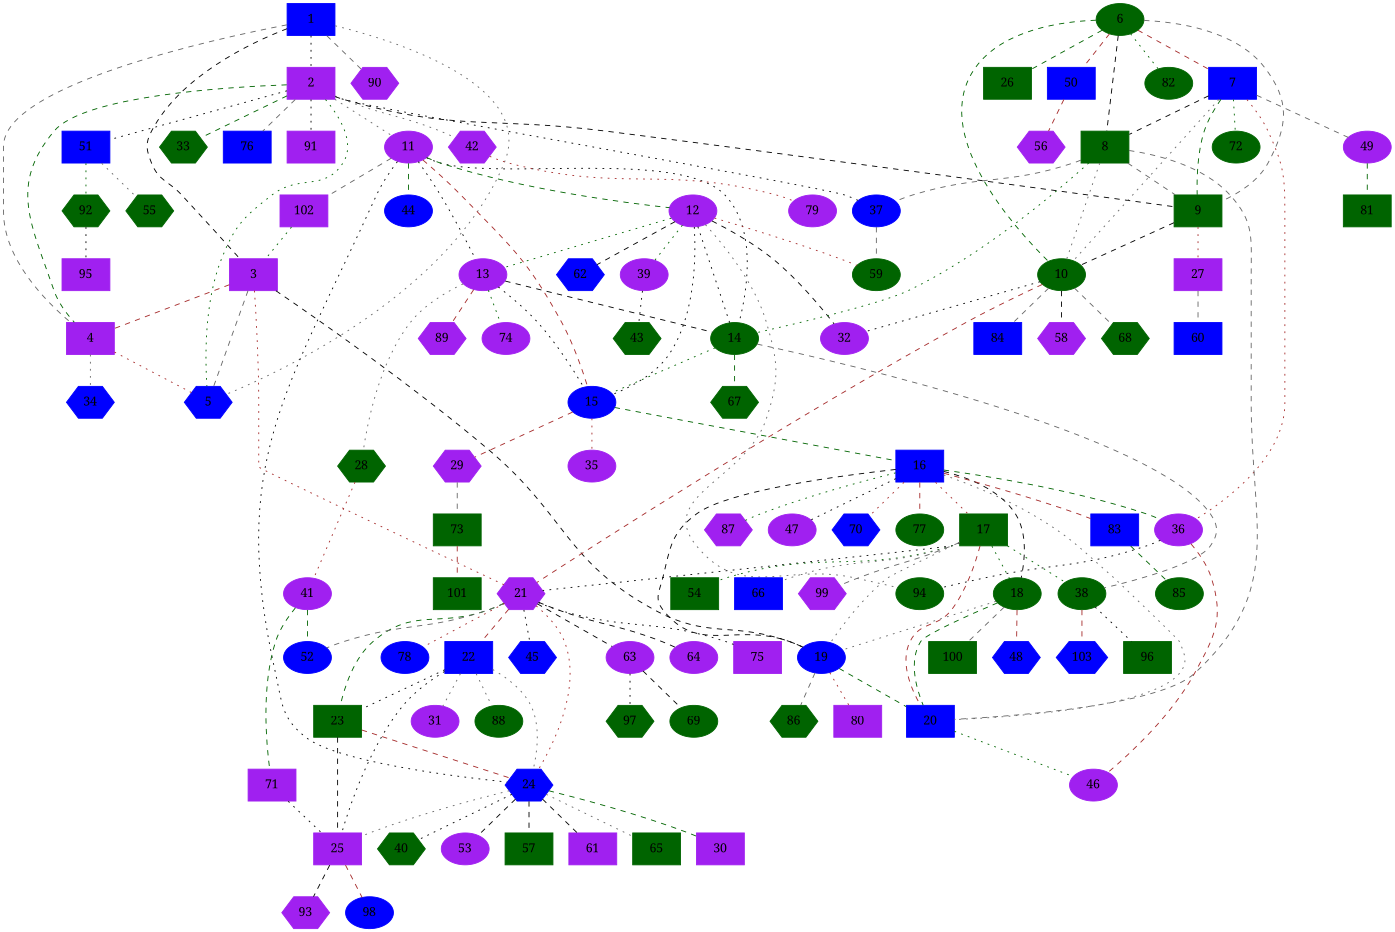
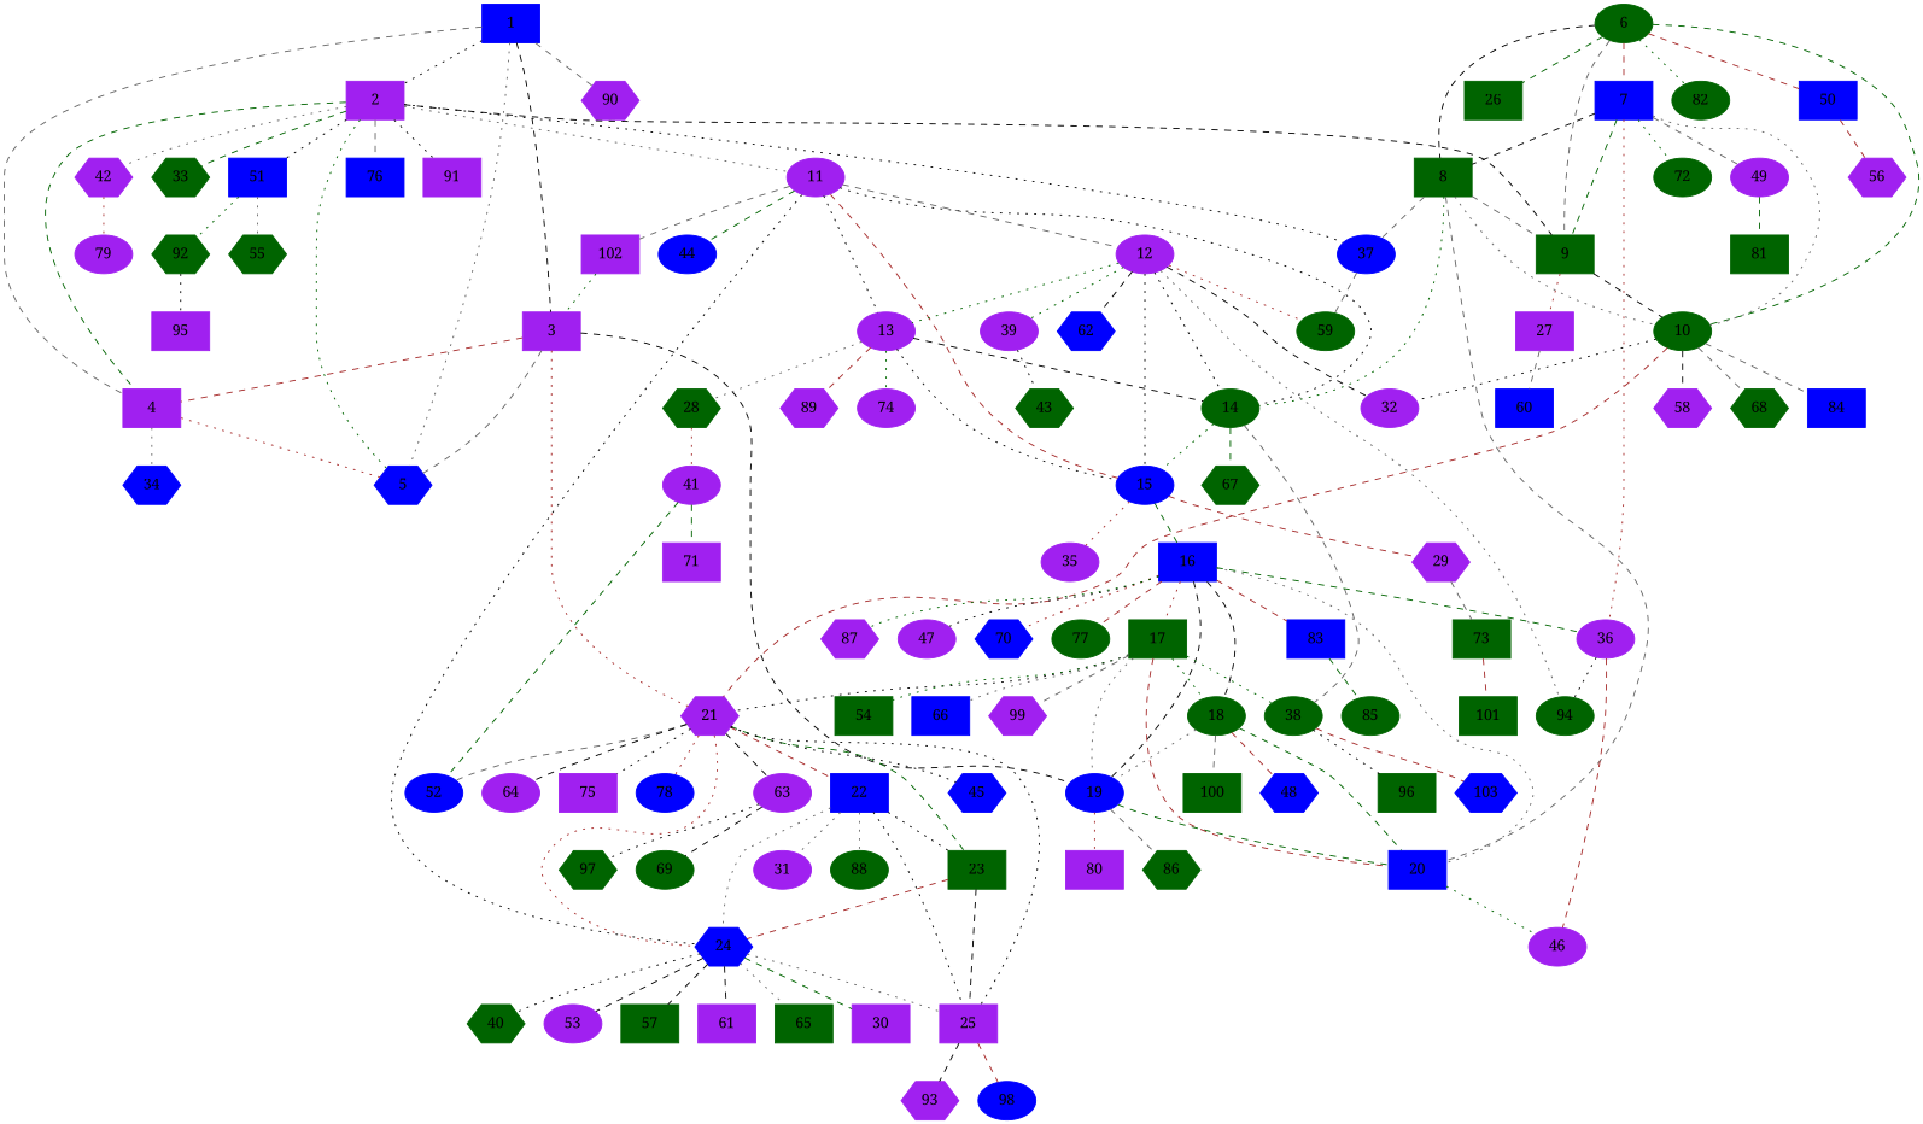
  graph {
    fontname="Noto Serif"
    node [color=purple fontname="Noto Serif" shape=box style=filled]
    edge [color=black fontname="Noto Serif" style=dashed]
    1 [color=blue]
    2
    3
    4
    5 [color=blue shape=hexagon]
    90 [shape=hexagon]
    9 [color=darkgreen]
    11 [shape=ellipse]
    33 [color=darkgreen shape=hexagon]
    37 [color=blue shape=ellipse]
    42 [shape=hexagon]
    51 [color=blue]
    76 [color=blue]
    91
    19 [color=blue shape=ellipse]
    21 [shape=hexagon]
    34 [color=blue shape=hexagon]
    10 [color=darkgreen shape=ellipse]
    27
    14 [color=darkgreen shape=ellipse]
    12 [shape=ellipse]
    13 [shape=ellipse]
    15 [color=blue shape=ellipse]
    24 [color=blue shape=hexagon]
    44 [color=blue shape=ellipse]
    102
    59 [color=darkgreen shape=ellipse]
    79 [shape=ellipse]
    55 [color=darkgreen shape=hexagon]
    92 [color=darkgreen shape=hexagon]
    20 [color=blue]
    80
    86 [color=darkgreen shape=hexagon]
    22 [color=blue]
    23 [color=darkgreen]
    25
    45 [color=blue shape=hexagon]
    52 [color=blue shape=ellipse]
    63 [shape=ellipse]
    64 [shape=ellipse]
    75
    78 [color=blue shape=ellipse]
    6 [color=darkgreen shape=ellipse]
    7 [color=blue]
    8 [color=darkgreen]
    26 [color=darkgreen]
    50 [color=blue]
    82 [color=darkgreen shape=ellipse]
    36 [shape=ellipse]
    49 [shape=ellipse]
    72 [color=darkgreen shape=ellipse]
    32 [shape=ellipse]
    58 [shape=hexagon]
    68 [color=darkgreen shape=hexagon]
    84 [color=blue]
    56 [shape=hexagon]
    94 [color=darkgreen shape=ellipse]
    46 [shape=ellipse]
    81 [color=darkgreen]
    38 [color=darkgreen shape=ellipse]
    67 [color=darkgreen shape=hexagon]
    60 [color=blue]
    39 [shape=ellipse]
    62 [color=blue shape=hexagon]
    28 [color=darkgreen shape=hexagon]
    74 [shape=ellipse]
    89 [shape=hexagon]
    16 [color=blue]
    29 [shape=hexagon]
    35 [shape=ellipse]
    30
    40 [color=darkgreen shape=hexagon]
    53 [shape=ellipse]
    57 [color=darkgreen]
    61
    65 [color=darkgreen]
    43 [color=darkgreen shape=hexagon]
    41 [shape=ellipse]
    96 [color=darkgreen]
    103 [color=blue shape=hexagon]
    17 [color=darkgreen]
    18 [color=darkgreen shape=ellipse]
    47 [shape=ellipse]
    70 [color=blue shape=hexagon]
    77 [color=darkgreen shape=ellipse]
    83 [color=blue]
    87 [shape=hexagon]
    73 [color=darkgreen]
    54 [color=darkgreen]
    66 [color=blue]
    99 [shape=hexagon]
    48 [color=blue shape=hexagon]
    100 [color=darkgreen]
    85 [color=darkgreen shape=ellipse]
    31 [shape=ellipse]
    88 [color=darkgreen shape=ellipse]
    93 [shape=hexagon]
    98 [color=blue shape=ellipse]
    69 [color=darkgreen shape=ellipse]
    97 [color=darkgreen shape=hexagon]
    71
    101 [color=darkgreen]
    95
    1 -- 2 [style=dotted]
    1 -- 3
    1 -- 4 [color=gray40]
    1 -- 5 [color=gray40 style=dotted]
    1 -- 90 [color=gray40]
    2 -- 4 [color=darkgreen]
    2 -- 5 [color=darkgreen style=dotted]
    2 -- 9
    2 -- 11 [color=gray40 style=dotted]
    2 -- 33 [color=darkgreen]
    2 -- 37 [style=dotted]
    2 -- 42 [color=gray40 style=dotted]
    2 -- 51 [style=dotted]
    2 -- 76 [color=gray40]
    2 -- 91 [style=dotted]
    3 -- 4 [color=brown]
    3 -- 5 [color=gray40]
    3 -- 19
    3 -- 21 [color=brown style=dotted]
    4 -- 5 [color=brown style=dotted]
    4 -- 34 [color=gray40 style=dotted]
    9 -- 10
    9 -- 27 [color=brown style=dotted]
    11 -- 14 [style=dotted]
-   11 -- 12 [color=darkgreen]
+   11 -- 12 [color=gray40]
    11 -- 13 [style=dotted]
    11 -- 15 [color=brown]
    11 -- 24 [style=dotted]
    11 -- 44 [color=darkgreen]
    11 -- 102 [color=gray40]
    37 -- 59 [color=gray40]
    42 -- 79 [color=brown style=dotted]
    51 -- 55 [color=gray40 style=dotted]
    51 -- 92 [color=darkgreen style=dotted]
    19 -- 20 [color=darkgreen]
    19 -- 80 [color=brown style=dotted]
    19 -- 86 [color=gray40]
    21 -- 24 [color=brown style=dotted]
    21 -- 22 [color=brown]
    21 -- 23 [color=darkgreen]
-   71 -- 25 [style=dotted]
+   21 -- 25 [style=dotted]
    21 -- 45 [style=dotted]
    21 -- 52 [color=gray40]
    21 -- 63
    21 -- 64
    21 -- 75 [style=dotted]
    21 -- 78 [color=brown style=dotted]
    10 -- 21 [color=brown]
    10 -- 32 [style=dotted]
    10 -- 58
    10 -- 68 [color=gray40]
    10 -- 84 [color=gray40]
    27 -- 60 [color=gray40]
    14 -- 15 [color=darkgreen style=dotted]
    14 -- 38 [color=gray40]
    14 -- 67 [color=darkgreen]
    12 -- 14 [style=dotted]
    12 -- 13 [color=darkgreen style=dotted]
    12 -- 15 [style=dotted]
    12 -- 59 [color=brown style=dotted]
    12 -- 32
    12 -- 94 [color=gray40 style=dotted]
    12 -- 39 [color=darkgreen style=dotted]
    12 -- 62
    13 -- 14
    13 -- 15 [style=dotted]
    13 -- 28 [color=gray40 style=dotted]
    13 -- 74 [color=darkgreen style=dotted]
    13 -- 89 [color=brown]
    15 -- 16 [color=darkgreen]
    15 -- 29 [color=brown]
    15 -- 35 [color=brown style=dotted]
    24 -- 25 [color=gray40 style=dotted]
    24 -- 30 [color=darkgreen]
    24 -- 40 [style=dotted]
    24 -- 53
    24 -- 57
    24 -- 61
    24 -- 65 [color=gray40 style=dotted]
    102 -- 3 [color=darkgreen style=dotted]
    92 -- 95 [style=dotted]
    20 -- 46 [color=darkgreen style=dotted]
    22 -- 24 [color=gray40 style=dotted]
    22 -- 23 [style=dotted]
    22 -- 25 [style=dotted]
    22 -- 31 [color=gray40 style=dotted]
    22 -- 88 [color=gray40 style=dotted]
    23 -- 24 [color=brown]
    23 -- 25
    25 -- 93
    25 -- 98 [color=brown]
    63 -- 69
    63 -- 97 [style=dotted]
    6 -- 9 [color=gray40]
    6 -- 10 [color=darkgreen]
    6 -- 7 [color=brown]
    6 -- 8
    6 -- 26 [color=darkgreen]
    6 -- 50 [color=brown]
    6 -- 82 [color=darkgreen style=dotted]
    7 -- 9 [color=darkgreen]
    7 -- 10 [color=gray40 style=dotted]
    7 -- 8
    7 -- 36 [color=brown style=dotted]
    7 -- 49 [color=gray40]
    7 -- 72 [color=darkgreen style=dotted]
    8 -- 9 [color=gray40]
    8 -- 37 [color=gray40]
    8 -- 10 [color=gray40 style=dotted]
    8 -- 14 [color=darkgreen style=dotted]
    8 -- 20 [color=gray40]
    50 -- 56 [color=brown]
    36 -- 94 [style=dotted]
    36 -- 46 [color=brown]
    49 -- 81 [color=darkgreen]
    38 -- 96 [style=dotted]
    38 -- 103 [color=brown]
    39 -- 43 [style=dotted]
    28 -- 41 [color=brown style=dotted]
    16 -- 19
    16 -- 20 [color=gray40 style=dotted]
    16 -- 36 [color=darkgreen]
    16 -- 17 [color=brown style=dotted]
    16 -- 18
    16 -- 47 [style=dotted]
    16 -- 70 [color=brown style=dotted]
    16 -- 77 [color=brown]
    16 -- 83 [color=brown]
    16 -- 87 [color=darkgreen style=dotted]
    29 -- 73 [color=gray40]
    41 -- 52 [color=darkgreen]
    41 -- 71 [color=darkgreen]
    17 -- 19 [color=gray40 style=dotted]
    17 -- 21 [style=dotted]
    17 -- 20 [color=brown]
    17 -- 38 [color=darkgreen style=dotted]
    17 -- 18 [color=darkgreen style=dotted]
    17 -- 54 [color=darkgreen style=dotted]
    17 -- 66 [color=gray40 style=dotted]
    17 -- 99 [color=gray40]
    18 -- 19 [color=gray40 style=dotted]
    18 -- 20 [color=darkgreen]
    18 -- 48 [color=brown]
    18 -- 100 [color=gray40]
    83 -- 85 [color=darkgreen]
    73 -- 101 [color=brown]
  }
